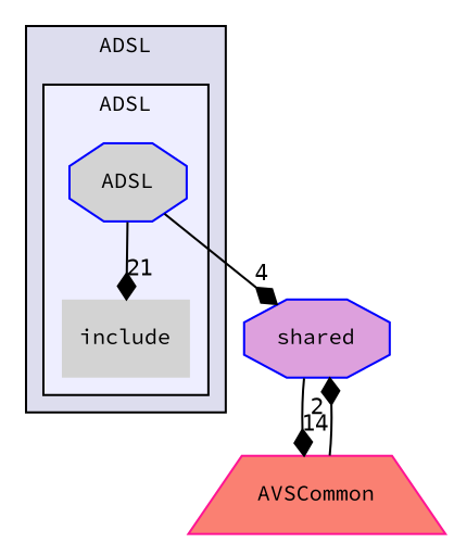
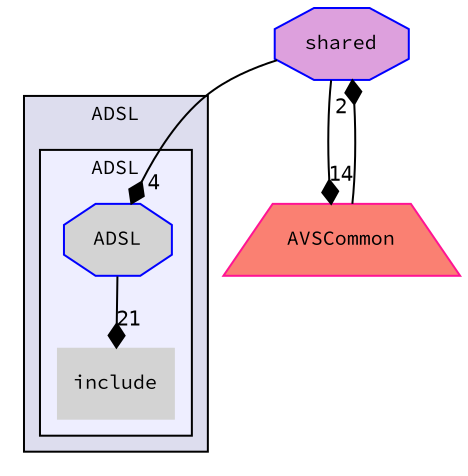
  digraph {
    compound=true
    fontname="Source Code Pro"
    node [color=blue fillcolor=lightgrey fontname="Source Code Pro" fontsize=10 shape=octagon style=filled]
    edge [arrowhead=diamond fontname="Source Code Pro" labeldistance=1.5 labelfontname=Helvetica labelfontsize=10]
    n1 [label=include shape=plaintext]
    n2 [label=ADSL]
    n3 [fillcolor=plum label=shared]
    n4 [color=deeppink fillcolor=salmon label=AVSCommon shape=trapezium]
    subgraph cluster_1 {
      bgcolor="#ddddee"
      fontsize=10
      label=ADSL
      pencolor=black
      subgraph cluster_2 {
        bgcolor="#eeeeff"
        fontsize=10
        label=ADSL
        pencolor=black
        n1
        n2
      }
    }
    n2 -> n1 [headlabel=21]
-   n2 -> n3 [headlabel=4]
+   n3 -> n2 [headlabel=4]
    n3 -> n4 [headlabel=14]
    n4 -> n3 [headlabel=2]
  }
